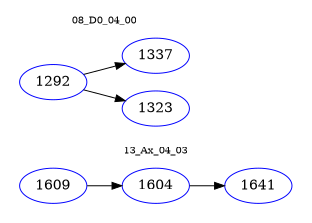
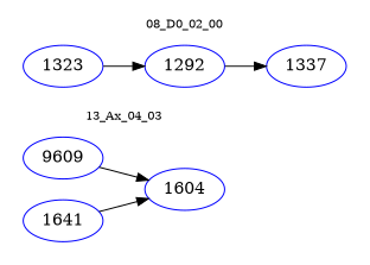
  digraph {
    fontname="DejaVu Serif"
    rankdir=LR
    node [color=blue fontname="DejaVu Serif"]
    edge [color=black fontname="DejaVu Serif"]
-   n1 [label=1609]
+   n1 [label=9609]
    n2 [label=1604]
    n3 [label=1641]
    n4 [label=1323]
    n5 [label=1292]
    n6 [label=1337]
    subgraph cluster_1 {
      color=white
      fontsize=10
      label="13_Ax_04_03"
      n1
      n2
      n3
    }
    subgraph cluster_2 {
      color=white
      fontsize=10
-     label="08_D0_04_00"
+     label="08_D0_02_00"
      n4
      n5
      n6
    }
    n1 -> n2
-   n2 -> n3
-   n5 -> n4
+   n3 -> n2
+   n4 -> n5
    n5 -> n6
  }
